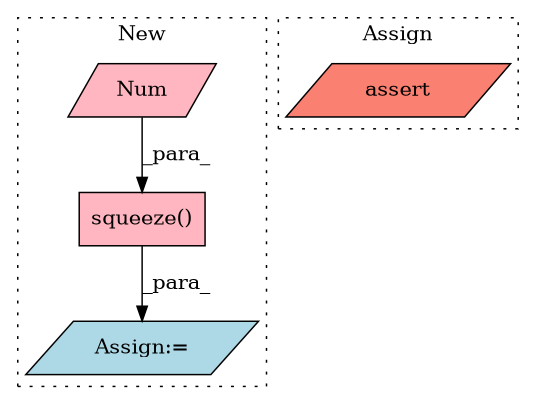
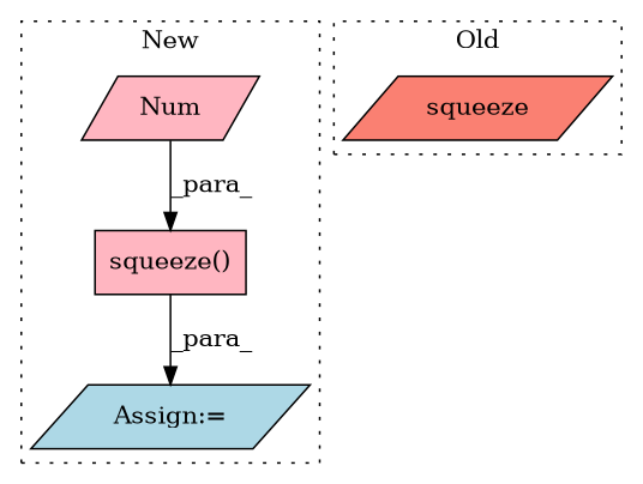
  digraph {
    node [shape=parallelogram style=filled fillcolor=lightpink]
    n1 [a=75 l="10,1" label="squeeze()" s="4735,4746" shape=box]
    n2 [a=76 l=1 label=Num s=4745]
    n3 [a=68 l=3 label="Assign:=" s=4732 fillcolor=lightblue]
-   n4 [a=65 l=7 label=assert s=4899 fillcolor=salmon]
+   n4 [a=65 l=7 label=squeeze s=4899 fillcolor=salmon]
    subgraph cluster_1 {
      label=New
      style=dotted
      n1
      n2
      n3
    }
    subgraph cluster_2 {
-     label=Assign
+     label=Old
      style=dotted
      n4
    }
    n1 -> n3 [label=_para_]
    n2 -> n1 [label=_para_]
  }
